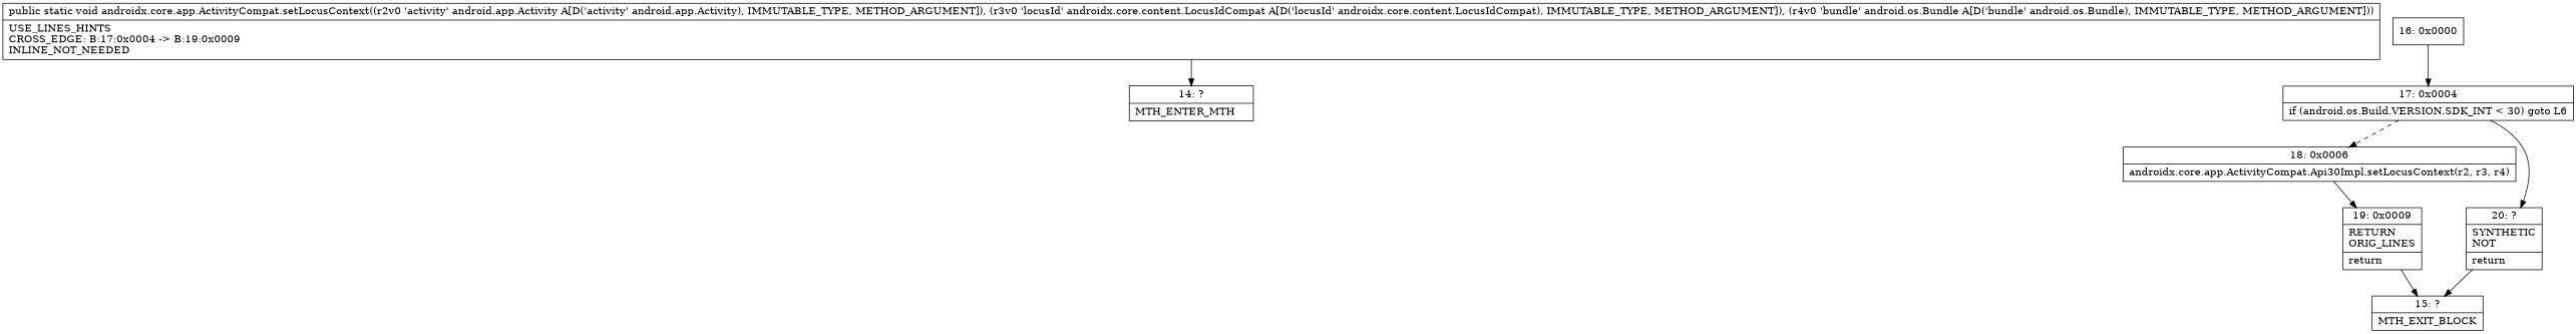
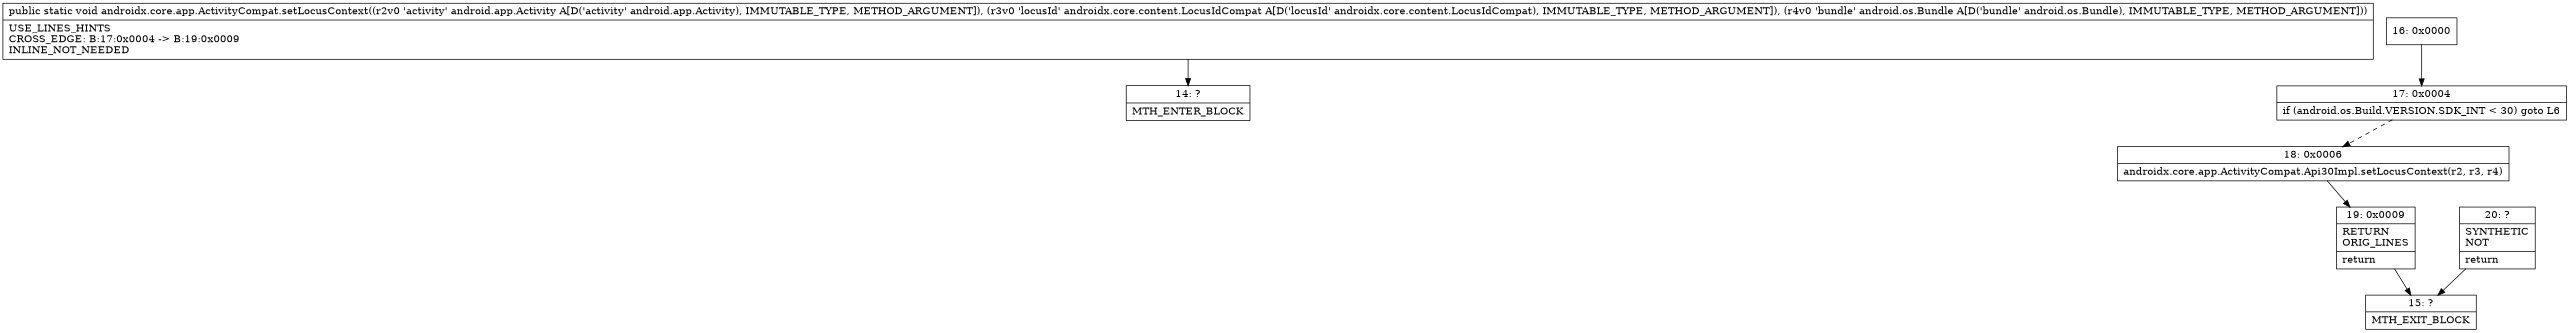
  digraph {
    node [shape=record]
-   n1 [label="{14\:\ ?|MTH_ENTER_MTH\l}"]
+   n1 [label="{14\:\ ?|MTH_ENTER_BLOCK\l}"]
    n2 [label="{16\:\ 0x0000}"]
    n3 [label="{17\:\ 0x0004|if (android.os.Build.VERSION.SDK_INT \< 30) goto L6\l}"]
    n4 [label="{18\:\ 0x0006|androidx.core.app.ActivityCompat.Api30Impl.setLocusContext(r2, r3, r4)\l}"]
    n5 [label="{20\:\ ?|SYNTHETIC\lNOT\l|return\l}"]
    n6 [label="{19\:\ 0x0009|RETURN\lORIG_LINES\l|return\l}"]
    n7 [label="{15\:\ ?|MTH_EXIT_BLOCK\l}"]
    n8 [label="{public static void androidx.core.app.ActivityCompat.setLocusContext((r2v0 'activity' android.app.Activity A[D('activity' android.app.Activity), IMMUTABLE_TYPE, METHOD_ARGUMENT]), (r3v0 'locusId' androidx.core.content.LocusIdCompat A[D('locusId' androidx.core.content.LocusIdCompat), IMMUTABLE_TYPE, METHOD_ARGUMENT]), (r4v0 'bundle' android.os.Bundle A[D('bundle' android.os.Bundle), IMMUTABLE_TYPE, METHOD_ARGUMENT]))  | USE_LINES_HINTS\lCROSS_EDGE: B:17:0x0004 \-\> B:19:0x0009\lINLINE_NOT_NEEDED\l}"]
    n2 -> n3
    n3 -> n4 [style=dashed]
-   n3 -> n5
    n4 -> n6
    n5 -> n7
    n6 -> n7
    n8 -> n1
  }
